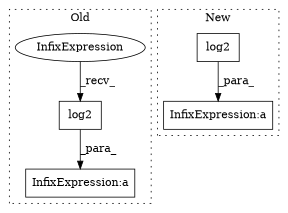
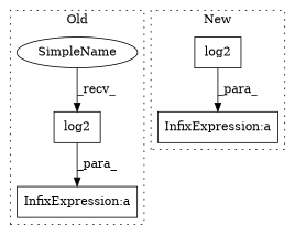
  digraph {
    node [a=32 l="5,1" shape=box]
    n1 [label=log2 s="6905,6924"]
    n2 [a=27 l=3 label="InfixExpression:a" s=7157]
-   n3 [a=42 l=5 label=InfixExpression s=6899 shape=ellipse]
+   n3 [a=42 l=5 label=SimpleName s=6899 shape=ellipse]
    n4 [label=log2 s="5957,5972"]
    n5 [a=27 l=3 label="InfixExpression:a" s=5937]
    subgraph cluster_1 {
      label=Old
      style=dotted
      n1
      n2
      n3
    }
    subgraph cluster_2 {
      label=New
      style=dotted
      n4
      n5
    }
    n1 -> n2 [label=_para_]
    n3 -> n1 [label=_recv_]
    n4 -> n5 [label=_para_]
  }
